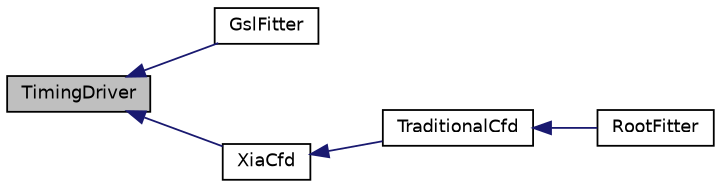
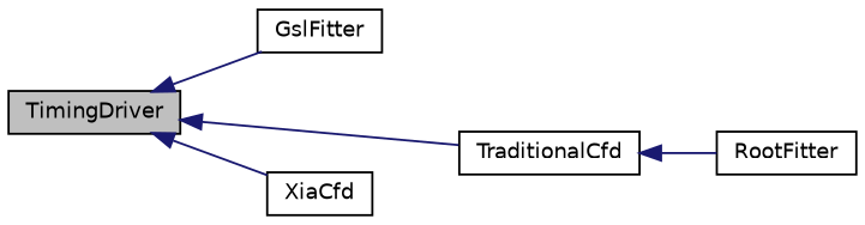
  digraph {
    rankdir=LR
    node [color=black fillcolor=white fontname=Helvetica fontsize=10 shape=record style=filled]
    edge [color=midnightblue dir=back fontname=Helvetica fontsize=10 labelfontname=Helvetica labelfontsize=10 style=solid]
    n1 [fillcolor=grey75 fontcolor=black height=0.2 label=TimingDriver width=0.4]
    n2 [height=0.2 label=GslFitter width=0.4]
    n3 [height=0.2 label=TraditionalCfd width=0.4]
    n4 [height=0.2 label=XiaCfd width=0.4]
    n5 [height=0.2 label=RootFitter width=0.4]
    n1 -> n2
-   n4 -> n3
+   n1 -> n3
    n1 -> n4
    n3 -> n5
  }
